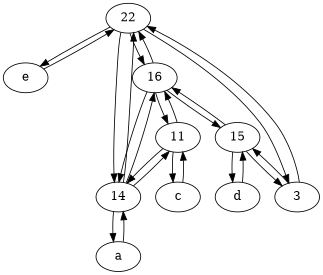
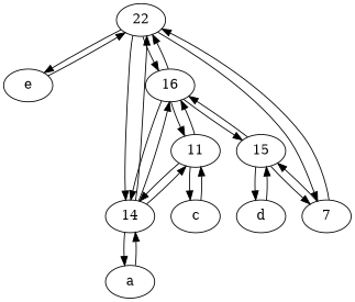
  digraph {
    n1 [label=22]
    e
    16
    14
-   7 [label=3]
+   7
    15
    11
    a
    d
    c
    n1 -> e
    n1 -> 16
    n1 -> 14
    n1 -> 7
    e -> n1
    16 -> n1
    16 -> 14
    16 -> 15
    16 -> 11
    14 -> n1
    14 -> 16
    14 -> 11
    14 -> a
    7 -> n1
    7 -> 15
    15 -> 16
    15 -> 7
    15 -> d
    11 -> 16
    11 -> 14
    11 -> c
    a -> 14
    d -> 15
    c -> 11
  }
